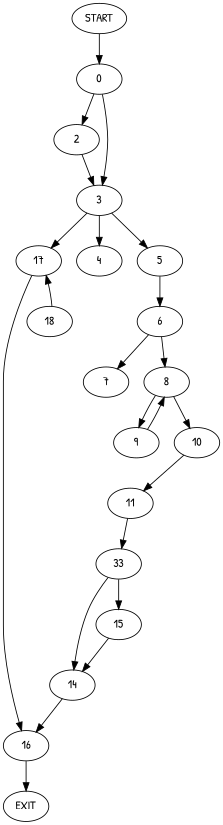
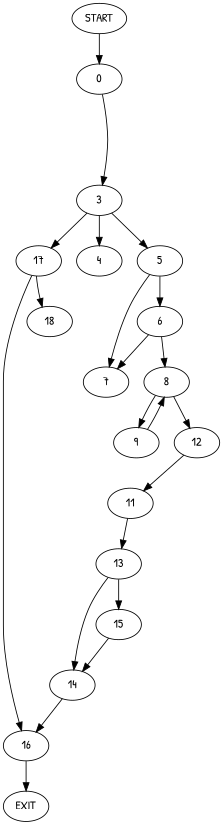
  digraph {
    fontname="Patrick Hand"
    node [fontname="Patrick Hand"]
    edge [fontname="Patrick Hand"]
    n1 [label=START]
    n2 [label=0]
-   2
    3
    17
    16
    18
    n8 [label=EXIT]
    4
    5
    6
    7
    8
    9
-   10
+   10 [label=12]
    11
-   13 [label=33]
+   13
    14
    15
    n1 -> n2
-   n2 -> 2
    n2 -> 3
-   2 -> 3
    3 -> 17
    3 -> 4
    3 -> 5
    17 -> 16
-   18 -> 17
+   17 -> 18
    16 -> n8
    5 -> 6
+   5 -> 7
    6 -> 7
    6 -> 8
    8 -> 9
    8 -> 10
    9 -> 8
    10 -> 11
    11 -> 13
    13 -> 14
    13 -> 15
    14 -> 16
    15 -> 14
  }
